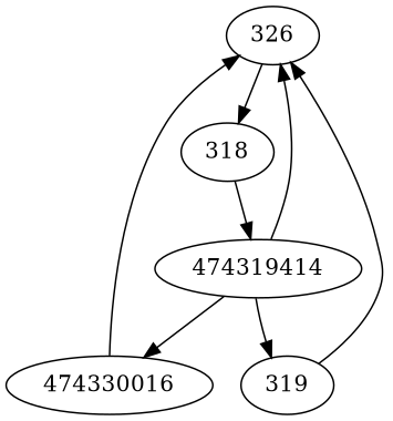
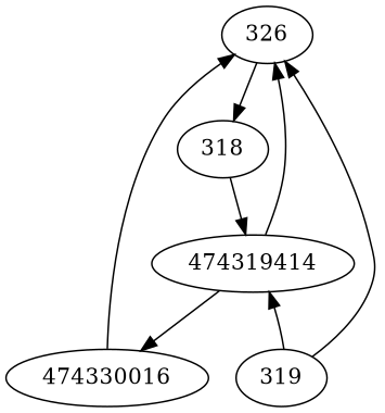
  strict digraph {
    fontname="DejaVu Serif"
    node [fontname="DejaVu Serif"]
    edge [fontname="DejaVu Serif"]
    n1 [label=326]
    474330016
    318
    n4 [label=474319414]
    319
    n1 -> 318
    474330016 -> n1
    318 -> n4
    n4 -> n1
    n4 -> 474330016
    319 -> n1
-   n4 -> 319
+   319 -> n4
  }
